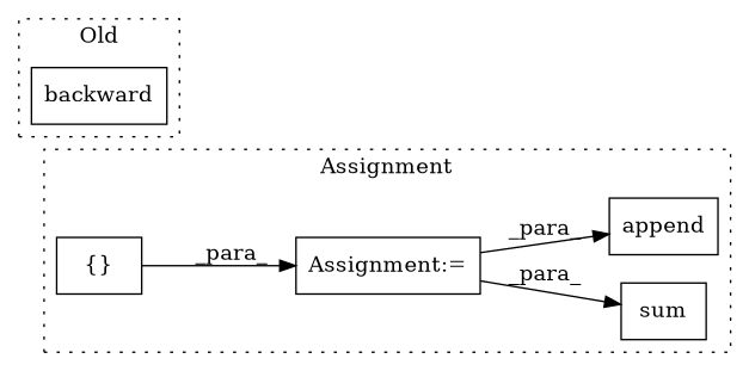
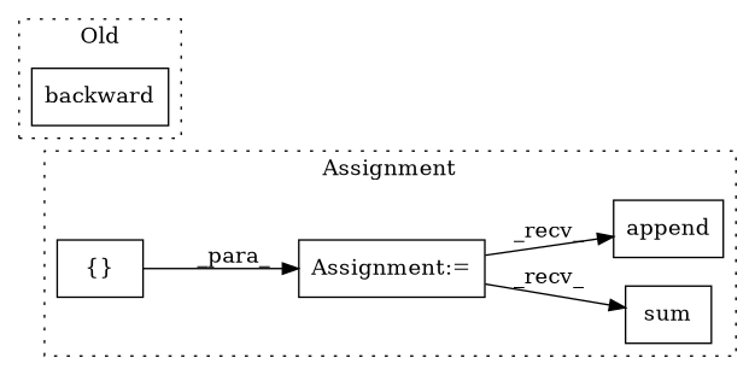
  digraph {
    rankdir=LR
    node [a=32 shape=box]
    n1 [a=4 l=2 label="{}" s=2513]
    n2 [l=5 label=sum s=3274]
    n3 [a=7 l=1 label="Assignment:=" s=2503]
    n4 [l="7,1" label=append s="3086,3171"]
    n5 [l=10 label=backward s=3212]
    subgraph cluster_1 {
      label=Assignment
      style=dotted
      n1
      n2
      n3
      n4
    }
    subgraph cluster_2 {
      label=Old
      style=dotted
      n5
    }
    n1 -> n3 [label=_para_]
-   n3 -> n2 [label=_para_]
-   n3 -> n4 [label=_para_]
+   n3 -> n2 [label=_recv_]
+   n3 -> n4 [label=_recv_]
  }
